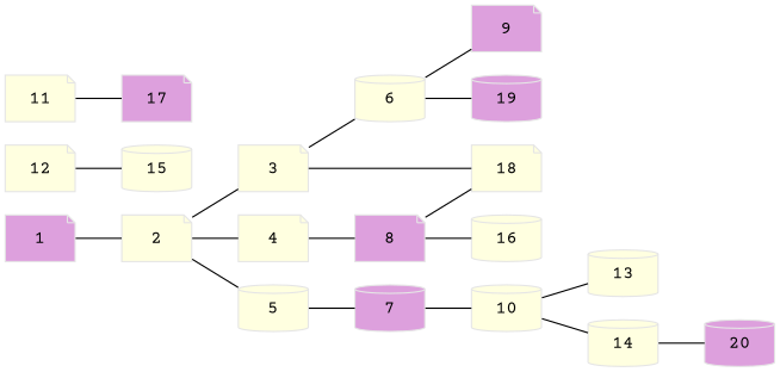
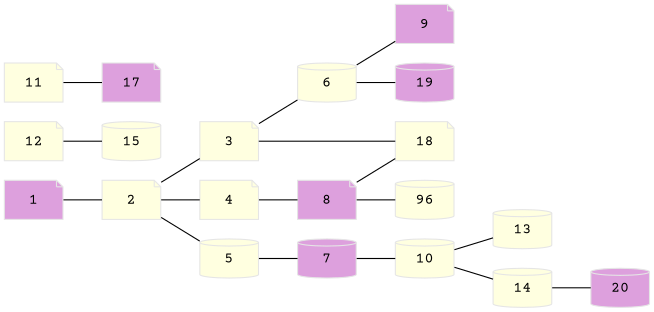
  graph {
    fontname="Courier Prime"
    rankdir=LR
    node [color=gray90 fillcolor=lightyellow fontname="Courier Prime" shape=note style=filled]
    edge [fontname="Courier Prime"]
    1 [fillcolor=plum]
    2
    3
    4
    5 [shape=cylinder]
    6 [shape=cylinder]
    18
    8 [fillcolor=plum]
    7 [fillcolor=plum shape=cylinder]
    9 [fillcolor=plum]
    19 [fillcolor=plum shape=cylinder]
-   16 [shape=cylinder]
+   16 [shape=cylinder label=96]
    10 [shape=cylinder]
    13 [shape=cylinder]
    14 [shape=cylinder]
    15 [shape=cylinder]
    12
    17 [fillcolor=plum]
    11
    20 [fillcolor=plum shape=cylinder]
    1 -- 2
    2 -- 3
    2 -- 4
    2 -- 5
    3 -- 6
    3 -- 18
    4 -- 8
    5 -- 7
    6 -- 9
    6 -- 19
    8 -- 18
    8 -- 16
    7 -- 10
    10 -- 13
    10 -- 14
    14 -- 20
    12 -- 15
    11 -- 17
  }
